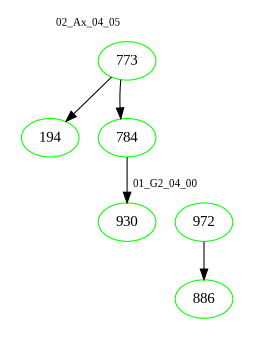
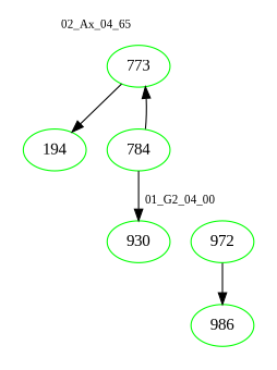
  digraph {
    fontname="Liberation Serif"
    node [color=green fontname="Liberation Serif"]
    edge [color=black fontname="Liberation Serif"]
    n1 [label=773]
    n2 [label=194]
    n3 [label=784]
    n4 [label=972]
    n5 [label=930]
-   n6 [label=886]
+   n6 [label=986]
    subgraph cluster_1 {
      color=white
      fontsize=10
-     label="02_Ax_04_05"
+     label="02_Ax_04_65"
      n1
      n2
      n3
    }
    subgraph cluster_2 {
      color=white
      fontsize=10
      label="01_G2_04_00"
      n4
      n5
      n6
    }
    n1 -> n2
-   n1 -> n3
+   n3 -> n1
    n3 -> n5
    n4 -> n6
  }
